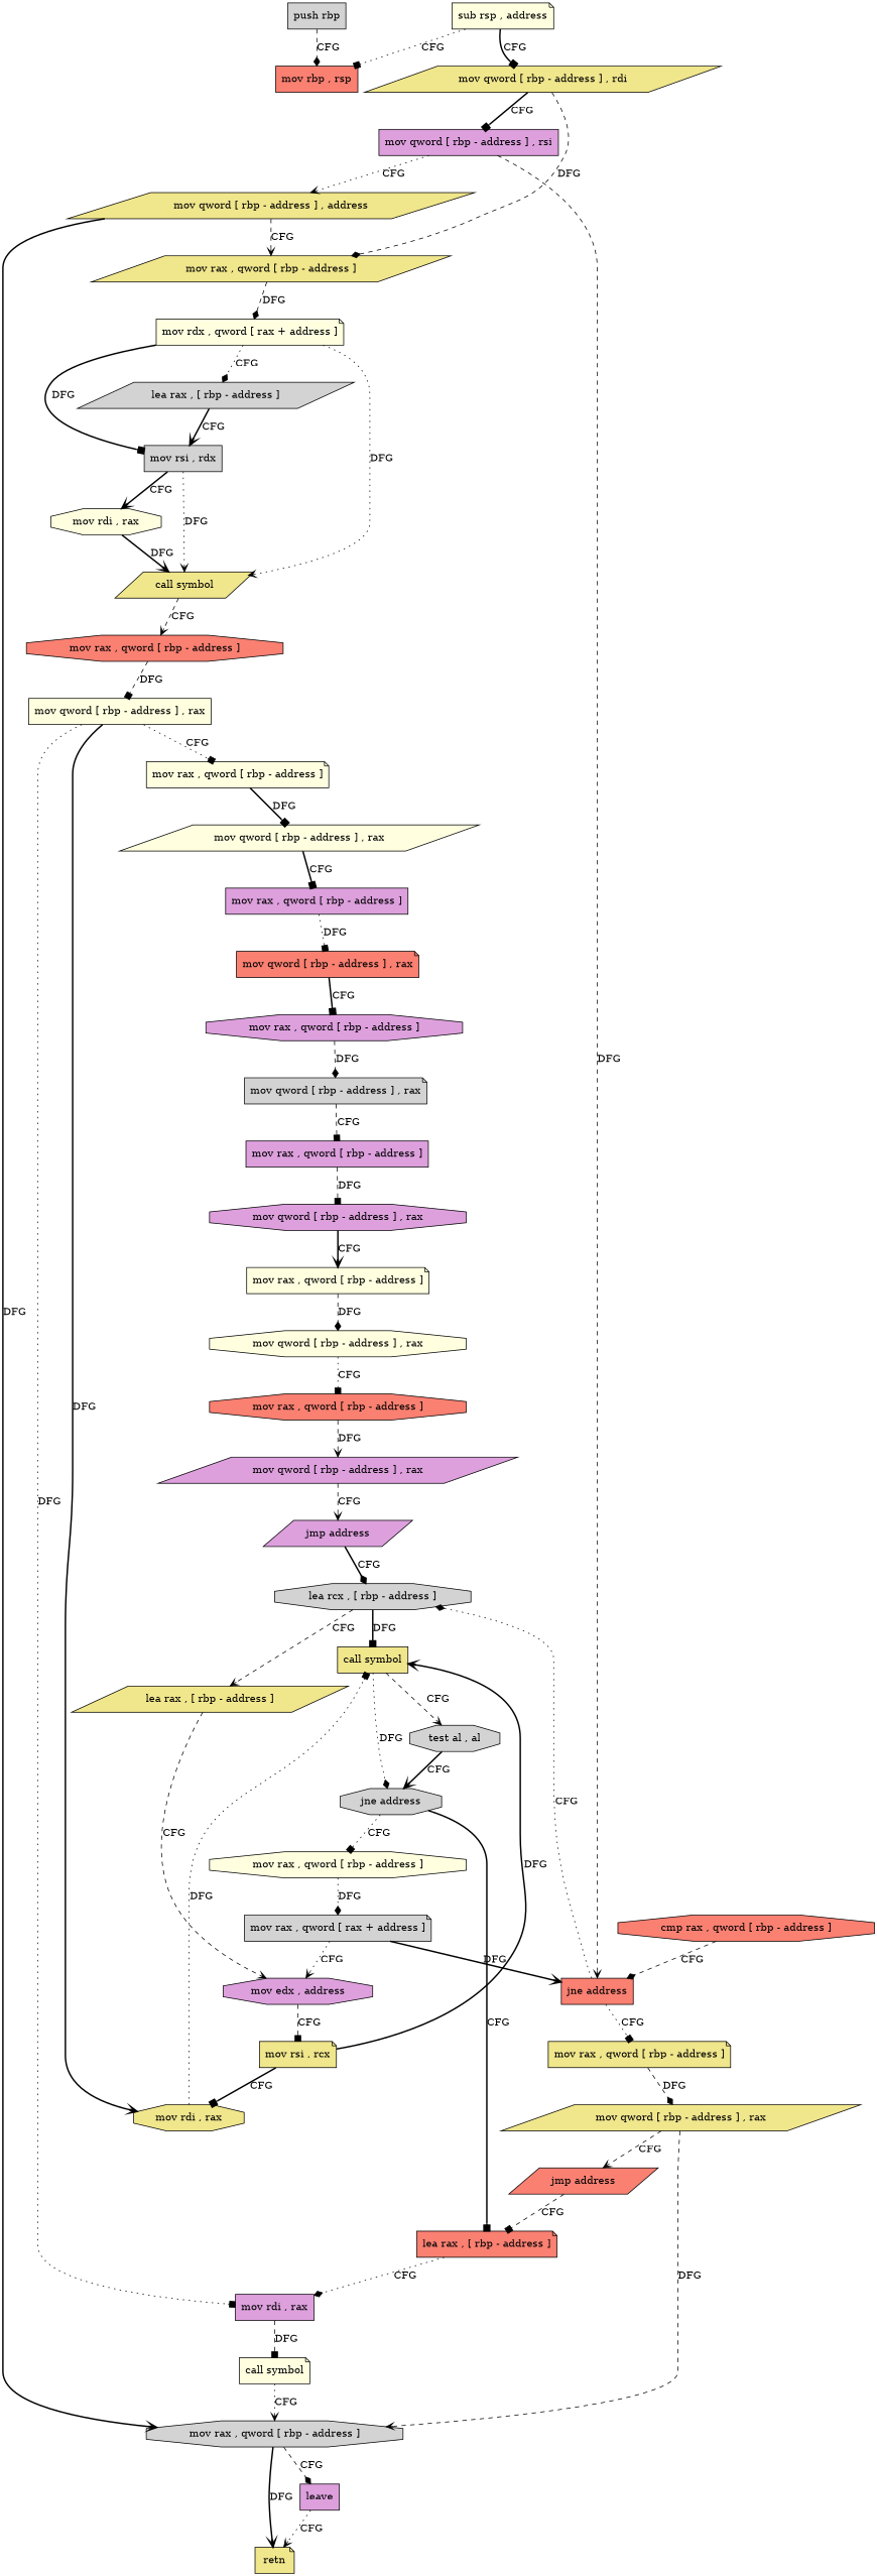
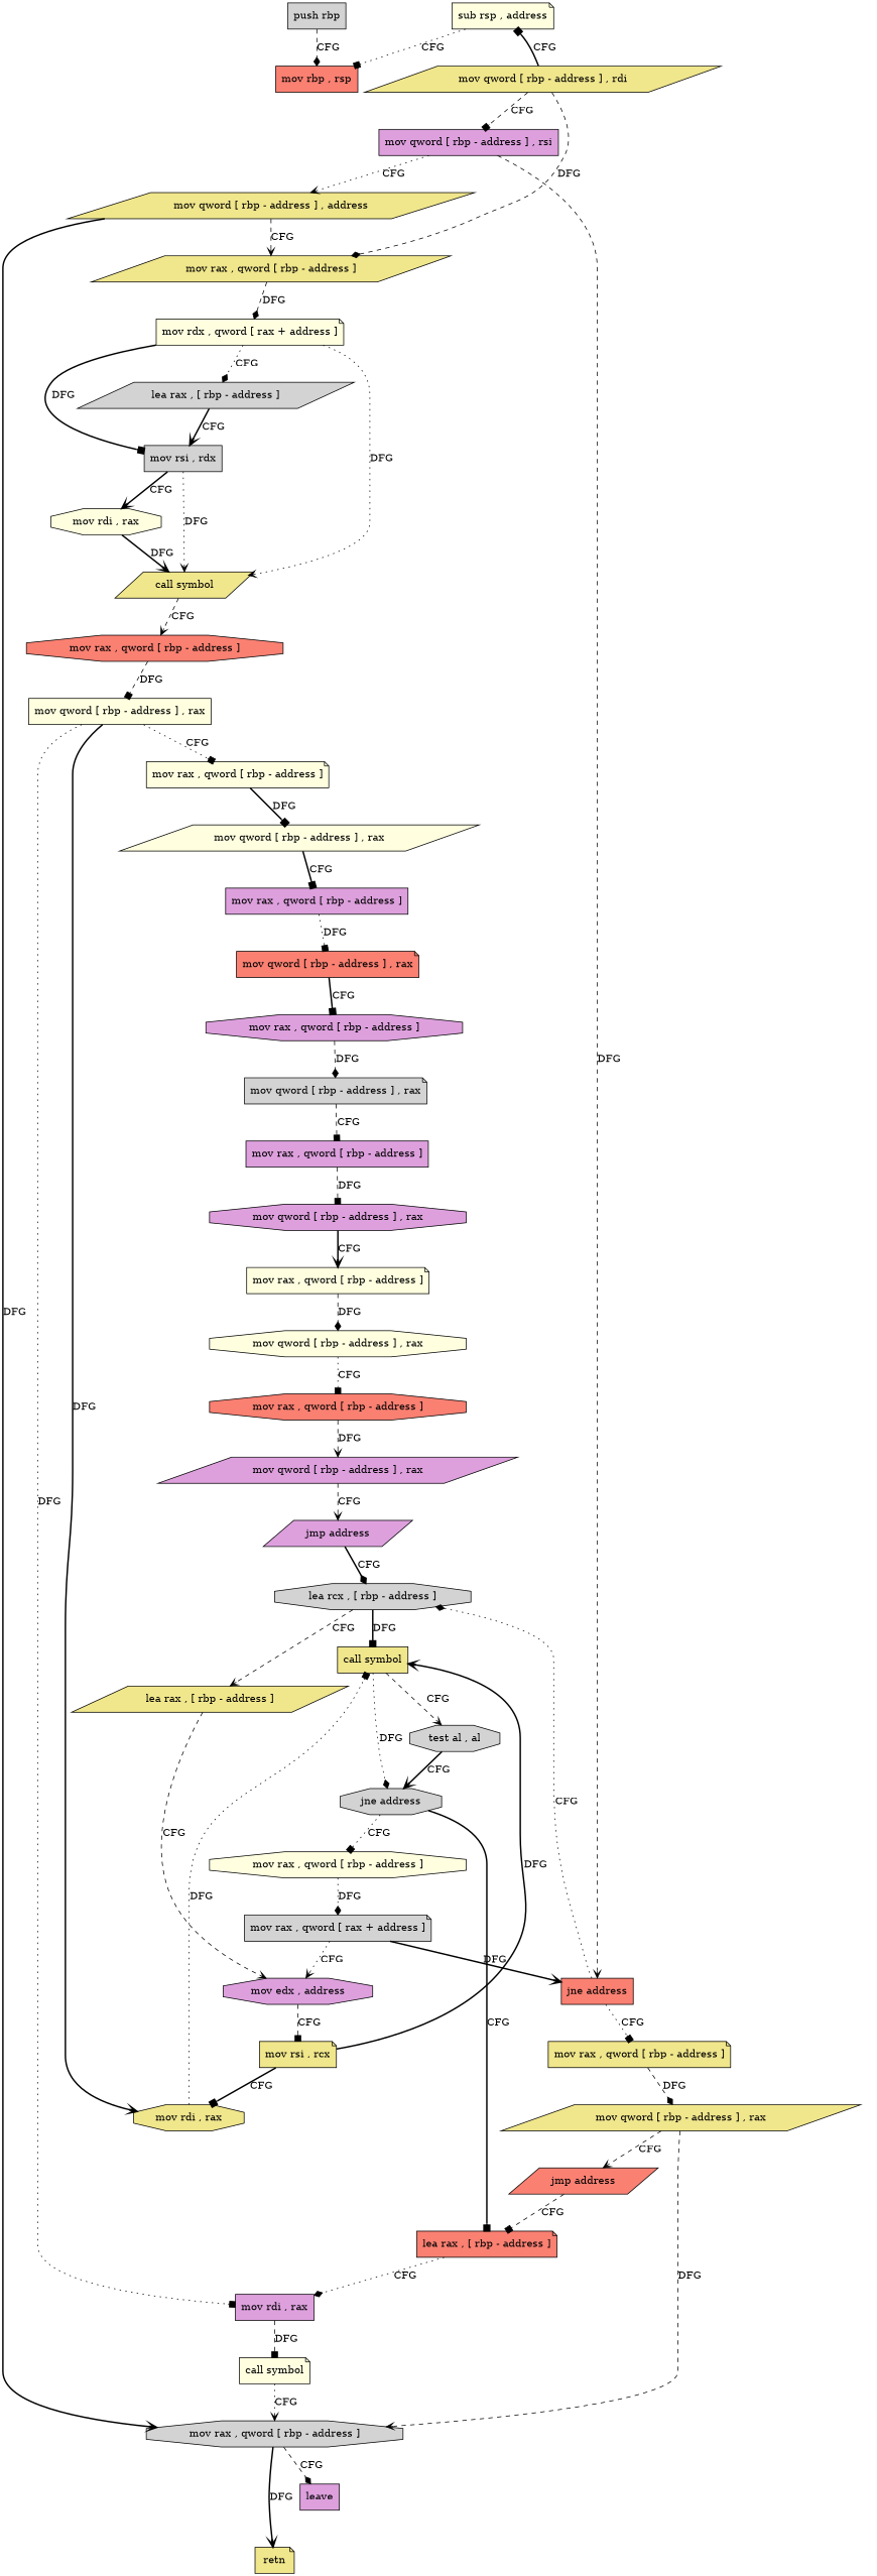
  digraph {
    node [fillcolor=khaki shape=octagon style=filled]
    edge [arrowhead=vee style=dashed]
    n1 [fillcolor=lightgrey label="push rbp" shape=box]
    n2 [fillcolor=salmon label="mov rbp , rsp" shape=box]
    n3 [fillcolor=lightyellow label="sub rsp , address" shape=note]
    n4 [label="mov qword [ rbp - address ] , rdi" shape=parallelogram]
    n5 [fillcolor=plum label="mov qword [ rbp - address ] , rsi" shape=box]
    n6 [label="mov rax , qword [ rbp - address ]" shape=parallelogram]
    n7 [label="mov qword [ rbp - address ] , address" shape=parallelogram]
    n8 [fillcolor=salmon label="jne address" shape=box]
    n9 [fillcolor=lightyellow label="mov rdx , qword [ rax + address ]" shape=note]
    n10 [fillcolor=lightgrey label="mov rax , qword [ rbp - address ]"]
    n11 [fillcolor=lightgrey label="lea rcx , [ rbp - address ]"]
    n12 [label="mov rax , qword [ rbp - address ]" shape=note]
    n13 [fillcolor=plum label=leave shape=box]
    n14 [label=retn shape=note]
    n15 [fillcolor=lightgrey label="lea rax , [ rbp - address ]" shape=parallelogram]
    n16 [fillcolor=lightgrey label="mov rsi , rdx" shape=box]
    n17 [label="call symbol" shape=parallelogram]
    n18 [fillcolor=lightyellow label="mov rdi , rax"]
    n19 [fillcolor=salmon label="mov rax , qword [ rbp - address ]"]
    n20 [fillcolor=lightyellow label="mov qword [ rbp - address ] , rax" shape=box]
    n21 [fillcolor=lightyellow label="mov rax , qword [ rbp - address ]" shape=note]
    n22 [label="mov rdi , rax"]
    n23 [fillcolor=plum label="mov rdi , rax" shape=box]
    n24 [fillcolor=lightyellow label="mov qword [ rbp - address ] , rax" shape=parallelogram]
    n25 [label="call symbol" shape=box]
    n26 [fillcolor=lightyellow label="call symbol" shape=note]
    n27 [fillcolor=plum label="mov rax , qword [ rbp - address ]" shape=box]
    n28 [fillcolor=salmon label="mov qword [ rbp - address ] , rax" shape=note]
    n29 [fillcolor=plum label="mov rax , qword [ rbp - address ]"]
    n30 [fillcolor=lightgrey label="mov qword [ rbp - address ] , rax" shape=note]
    n31 [fillcolor=plum label="mov rax , qword [ rbp - address ]" shape=box]
    n32 [fillcolor=plum label="mov qword [ rbp - address ] , rax"]
    n33 [fillcolor=lightyellow label="mov rax , qword [ rbp - address ]" shape=note]
    n34 [fillcolor=lightyellow label="mov qword [ rbp - address ] , rax"]
    n35 [fillcolor=salmon label="mov rax , qword [ rbp - address ]"]
    n36 [fillcolor=plum label="mov qword [ rbp - address ] , rax" shape=parallelogram]
    n37 [fillcolor=plum label="jmp address" shape=parallelogram]
    n38 [label="lea rax , [ rbp - address ]" shape=parallelogram]
    n39 [fillcolor=plum label="mov edx , address"]
    n40 [fillcolor=lightgrey label="test al , al"]
    n41 [fillcolor=lightgrey label="jne address"]
    n42 [label="mov rsi , rcx" shape=note]
    n43 [fillcolor=lightyellow label="mov rax , qword [ rbp - address ]"]
    n44 [fillcolor=salmon label="lea rax , [ rbp - address ]" shape=note]
    n45 [fillcolor=lightgrey label="mov rax , qword [ rax + address ]" shape=note]
-   n46 [fillcolor=salmon label="cmp rax , qword [ rbp - address ]"]
    n47 [label="mov qword [ rbp - address ] , rax" shape=parallelogram]
    n48 [fillcolor=salmon label="jmp address" shape=parallelogram]
    n1 -> n2 [arrowhead=diamond label=CFG]
    n3 -> n2 [arrowhead=box label=CFG style=dotted]
-   n3 -> n4 [arrowhead=box label=CFG style=bold]
-   n4 -> n5 [arrowhead=box label=CFG style=bold]
+   n4 -> n3 [arrowhead=box label=CFG style=bold]
+   n4 -> n5 [arrowhead=box label=CFG]
    n4 -> n6 [arrowhead=diamond label=DFG]
    n5 -> n7 [label=CFG style=dotted]
    n5 -> n8 [label=DFG]
    n6 -> n9 [arrowhead=diamond label=DFG]
    n7 -> n6 [label=CFG]
    n7 -> n10 [label=DFG style=bold]
    n8 -> n11 [arrowhead=diamond label=CFG style=dotted]
    n8 -> n12 [arrowhead=box label=CFG style=dotted]
    n9 -> n15 [arrowhead=diamond label=CFG style=dotted]
    n9 -> n16 [arrowhead=box label=DFG style=bold]
    n9 -> n17 [label=DFG style=dotted]
    n10 -> n13 [arrowhead=diamond label=CFG]
    n10 -> n14 [label=DFG style=bold]
    n11 -> n25 [arrowhead=box label=DFG style=bold]
    n11 -> n38 [label=CFG]
    n12 -> n47 [arrowhead=diamond label=DFG]
-   n13 -> n14 [label=CFG style=dotted]
    n15 -> n16 [label=CFG style=bold]
    n16 -> n17 [label=DFG style=dotted]
    n16 -> n18 [label=CFG style=bold]
    n17 -> n19 [label=CFG]
    n18 -> n17 [label=DFG style=bold]
    n19 -> n20 [arrowhead=box label=DFG]
    n20 -> n21 [arrowhead=box label=CFG style=dotted]
    n20 -> n22 [label=DFG style=bold]
    n20 -> n23 [arrowhead=box label=DFG style=dotted]
    n21 -> n24 [arrowhead=box label=DFG style=bold]
    n22 -> n25 [arrowhead=box label=DFG style=dotted]
    n23 -> n26 [arrowhead=box label=DFG]
    n24 -> n27 [arrowhead=box label=CFG style=bold]
    n25 -> n40 [label=CFG]
    n25 -> n41 [arrowhead=diamond label=DFG style=dotted]
    n26 -> n10 [label=CFG style=dotted]
    n27 -> n28 [arrowhead=box label=DFG style=dotted]
    n28 -> n29 [arrowhead=box label=CFG style=bold]
    n29 -> n30 [arrowhead=diamond label=DFG]
    n30 -> n31 [arrowhead=box label=CFG]
    n31 -> n32 [arrowhead=box label=DFG]
    n32 -> n33 [label=CFG style=bold]
    n33 -> n34 [arrowhead=diamond label=DFG]
    n34 -> n35 [arrowhead=box label=CFG style=dotted]
    n35 -> n36 [label=DFG]
    n36 -> n37 [label=CFG]
    n37 -> n11 [arrowhead=diamond label=CFG style=bold]
    n38 -> n39 [label=CFG]
    n39 -> n42 [arrowhead=box label=CFG]
    n40 -> n41 [label=CFG style=bold]
    n41 -> n43 [arrowhead=box label=CFG style=dotted]
    n41 -> n44 [arrowhead=box label=CFG style=bold]
    n42 -> n22 [arrowhead=box label=CFG style=bold]
    n42 -> n25 [label=DFG style=bold]
    n43 -> n45 [arrowhead=diamond label=DFG style=dotted]
    n44 -> n23 [arrowhead=diamond label=CFG style=dotted]
    n45 -> n8 [label=DFG style=bold]
    n45 -> n39 [label=CFG style=dotted]
-   n46 -> n8 [arrowhead=diamond label=CFG]
    n47 -> n10 [label=DFG]
    n47 -> n48 [label=CFG]
    n48 -> n44 [arrowhead=box label=CFG]
  }
